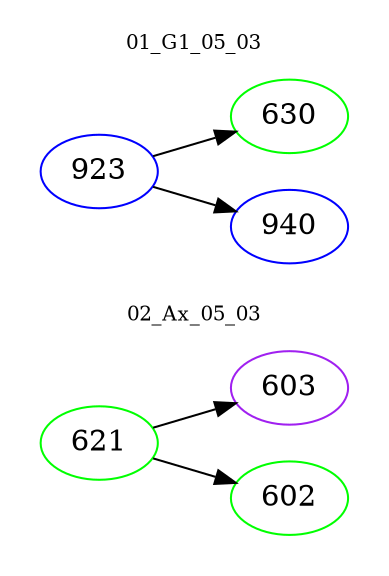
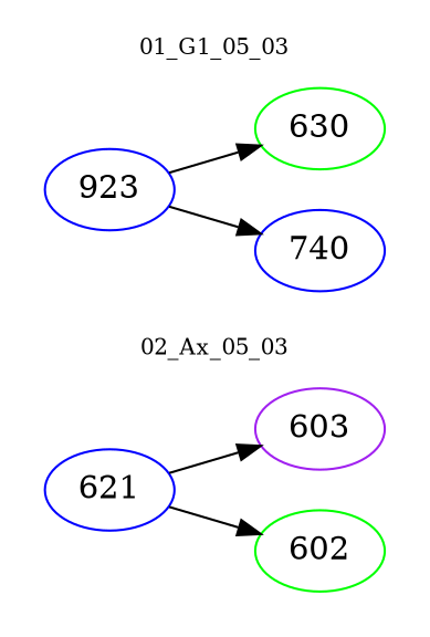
  digraph {
    rankdir=LR
    node [color=blue]
    edge [color=black]
-   n1 [color=green label=621]
+   n1 [label=621]
    n2 [color=green label=602]
    n3 [color=purple label=603]
    n4 [label=923]
-   n5 [label=940]
+   n5 [label=740]
    n6 [color=green label=630]
    subgraph cluster_1 {
      color=white
      fontsize=10
      label="02_Ax_05_03"
      n1
      n2
      n3
    }
    subgraph cluster_2 {
      color=white
      fontsize=10
      label="01_G1_05_03"
      n4
      n5
      n6
    }
    n1 -> n2
    n1 -> n3
    n4 -> n5
    n4 -> n6
  }
